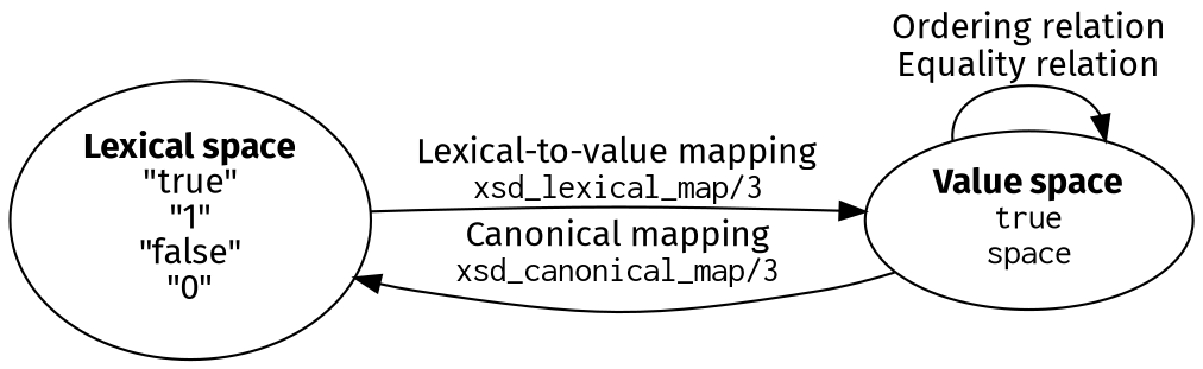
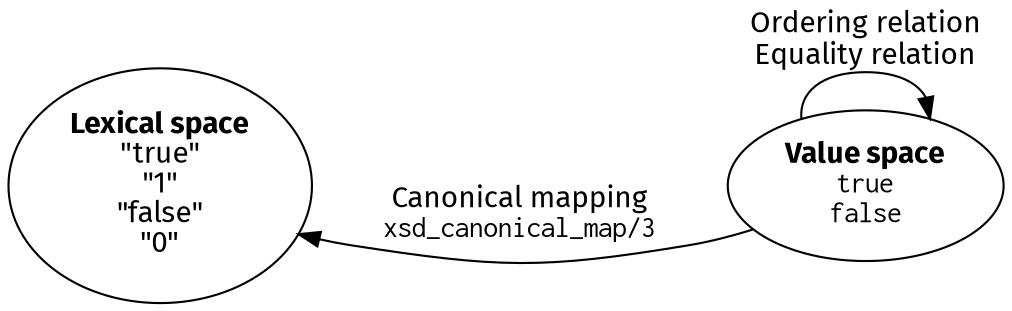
  digraph {
    rankdir=LR
    fontname="Fira Sans"
    node [fontname="Fira Sans"]
    edge [fontname="Fira Sans"]
    n1 [label=<<B>Lexical space</B><BR/>"true"<BR/>"1"<BR/>"false"<BR/>"0">]
-   n2 [label=<<B>Value space</B><BR/><FONT FACE="courier">true</FONT><BR/><FONT FACE="courier">space</FONT>>]
+   n2 [label=<<B>Value space</B><BR/><FONT FACE="courier">true</FONT><BR/><FONT FACE="courier">false</FONT>>]
    subgraph sub_1 {
      rank=left
      n1
    }
    subgraph sub_2 {
      rank=right
      n2
    }
-   n1 -> n2 [label=<Lexical-to-value mapping<BR/><FONT FACE="courier">xsd_lexical_map/3</FONT>>]
    n2 -> n1 [label=<Canonical mapping<BR/><FONT FACE="courier">xsd_canonical_map/3</FONT>>]
    n2 -> n2 [label=<Ordering relation<BR/>Equality relation>]
  }
